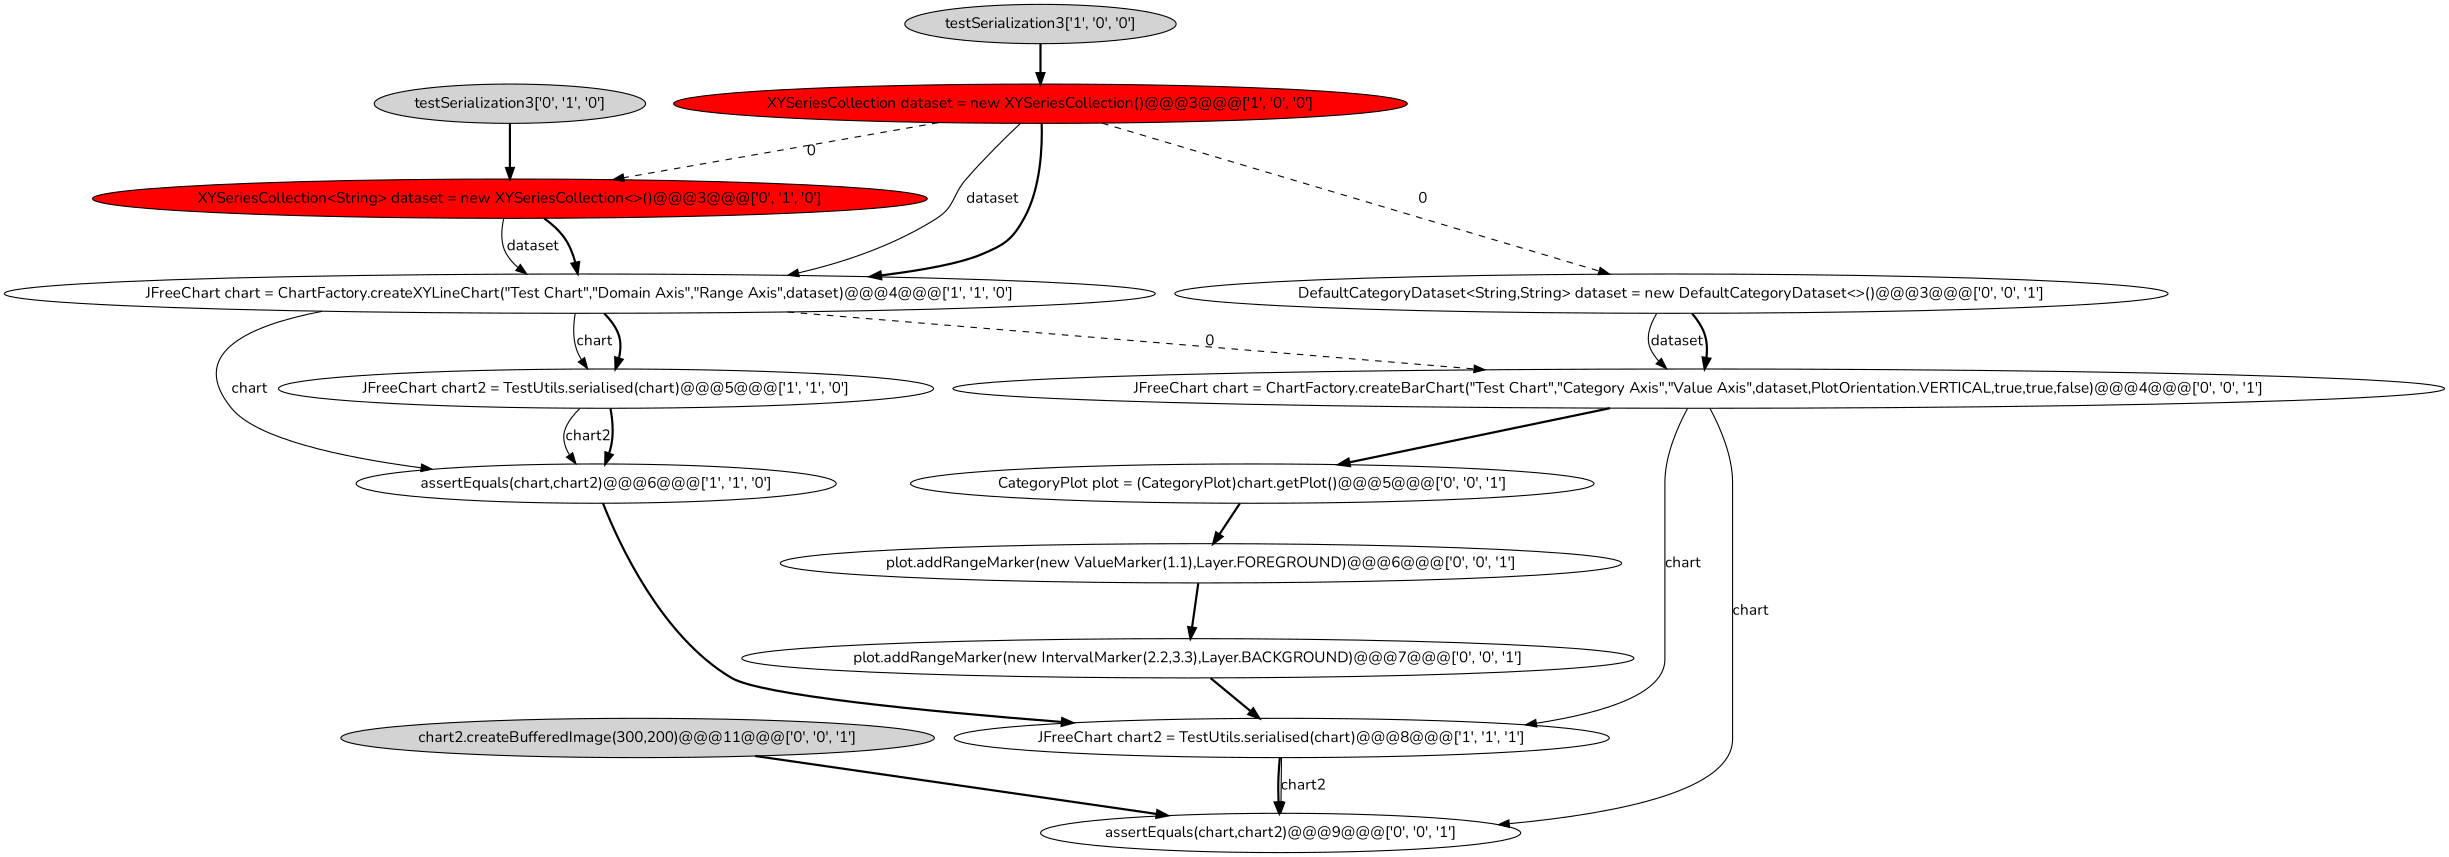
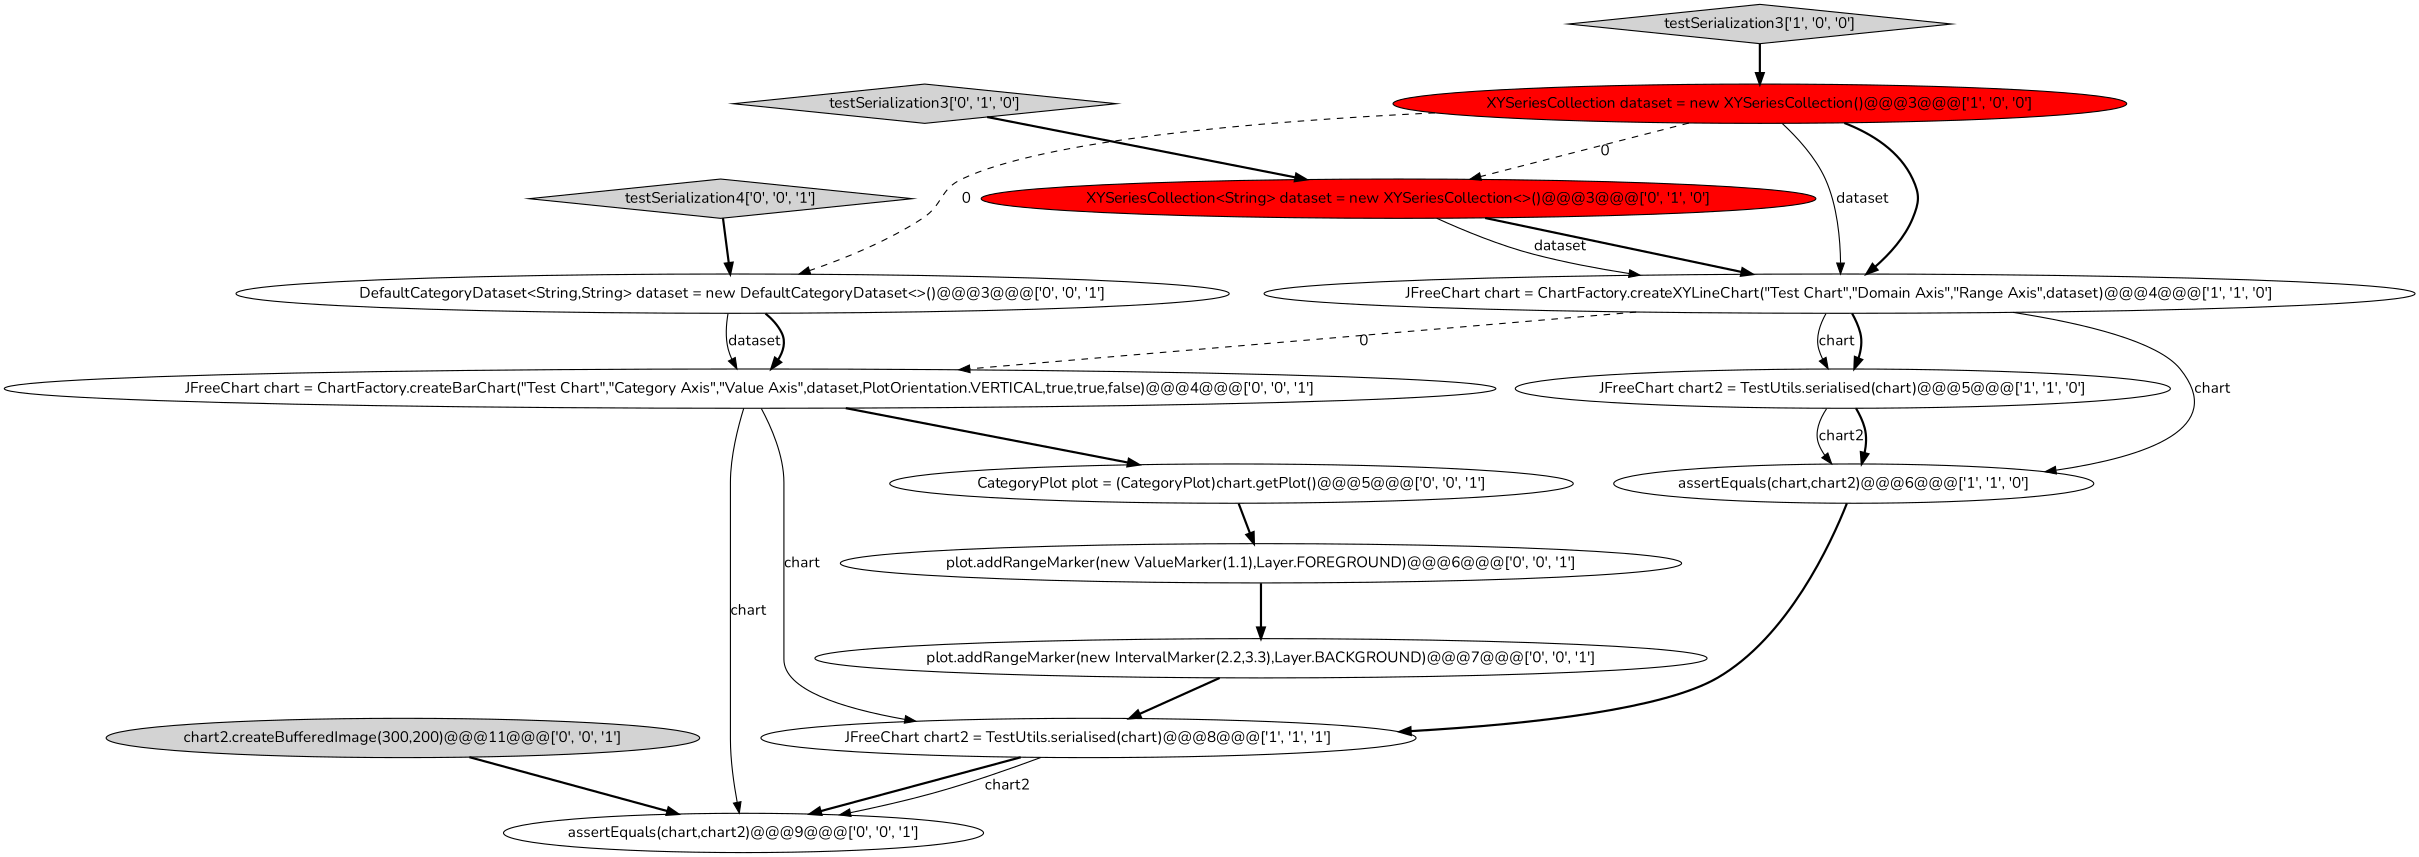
  digraph {
    fontname=Nunito
    node [fillcolor=white fontname=Nunito shape=ellipse style=filled]
    edge [fontname=Nunito style=bold]
    n1 [label="assertEquals(chart,chart2)@@@9@@@['0', '0', '1']"]
    n2 [fillcolor=lightgray label="chart2.createBufferedImage(300,200)@@@11@@@['0', '0', '1']"]
    n3 [label="JFreeChart chart2 = TestUtils.serialised(chart)@@@5@@@['1', '1', '0']"]
    n4 [label="assertEquals(chart,chart2)@@@6@@@['1', '1', '0']"]
    n5 [label="JFreeChart chart2 = TestUtils.serialised(chart)@@@8@@@['1', '1', '1']"]
+   n6 [fillcolor=lightgray label="testSerialization4['0', '0', '1']" shape=diamond]
    n7 [label="DefaultCategoryDataset<String,String> dataset = new DefaultCategoryDataset<>()@@@3@@@['0', '0', '1']"]
    n8 [label="JFreeChart chart = ChartFactory.createBarChart(\"Test Chart\",\"Category Axis\",\"Value Axis\",dataset,PlotOrientation.VERTICAL,true,true,false)@@@4@@@['0', '0', '1']"]
    n9 [fillcolor=red label="XYSeriesCollection dataset = new XYSeriesCollection()@@@3@@@['1', '0', '0']"]
    n10 [label="JFreeChart chart = ChartFactory.createXYLineChart(\"Test Chart\",\"Domain Axis\",\"Range Axis\",dataset)@@@4@@@['1', '1', '0']"]
    n11 [fillcolor=red label="XYSeriesCollection<String> dataset = new XYSeriesCollection<>()@@@3@@@['0', '1', '0']"]
    n12 [label="CategoryPlot plot = (CategoryPlot)chart.getPlot()@@@5@@@['0', '0', '1']"]
    n13 [label="plot.addRangeMarker(new ValueMarker(1.1),Layer.FOREGROUND)@@@6@@@['0', '0', '1']"]
    n14 [label="plot.addRangeMarker(new IntervalMarker(2.2,3.3),Layer.BACKGROUND)@@@7@@@['0', '0', '1']"]
-   n15 [fillcolor=lightgray label="testSerialization3['1', '0', '0']"]
-   n16 [fillcolor=lightgray label="testSerialization3['0', '1', '0']"]
+   n15 [fillcolor=lightgray label="testSerialization3['1', '0', '0']" shape=diamond]
+   n16 [fillcolor=lightgray label="testSerialization3['0', '1', '0']" shape=diamond]
    n2 -> n1
    n3 -> n4 [label=chart2 style=solid]
    n3 -> n4
    n4 -> n5
    n5 -> n1
    n5 -> n1 [label=chart2 style=solid]
+   n6 -> n7
    n7 -> n8 [label=dataset style=solid]
    n7 -> n8
    n8 -> n1 [label=chart style=solid]
    n8 -> n5 [label=chart style=solid]
    n8 -> n12
    n9 -> n7 [label=0 style=dashed]
    n9 -> n10
    n9 -> n10 [label=dataset style=solid]
    n9 -> n11 [label=0 style=dashed]
    n10 -> n3
    n10 -> n3 [label=chart style=solid]
    n10 -> n4 [label=chart style=solid]
    n10 -> n8 [label=0 style=dashed]
    n11 -> n10
    n11 -> n10 [label=dataset style=solid]
    n12 -> n13
    n13 -> n14
    n14 -> n5
    n15 -> n9
    n16 -> n11
  }
